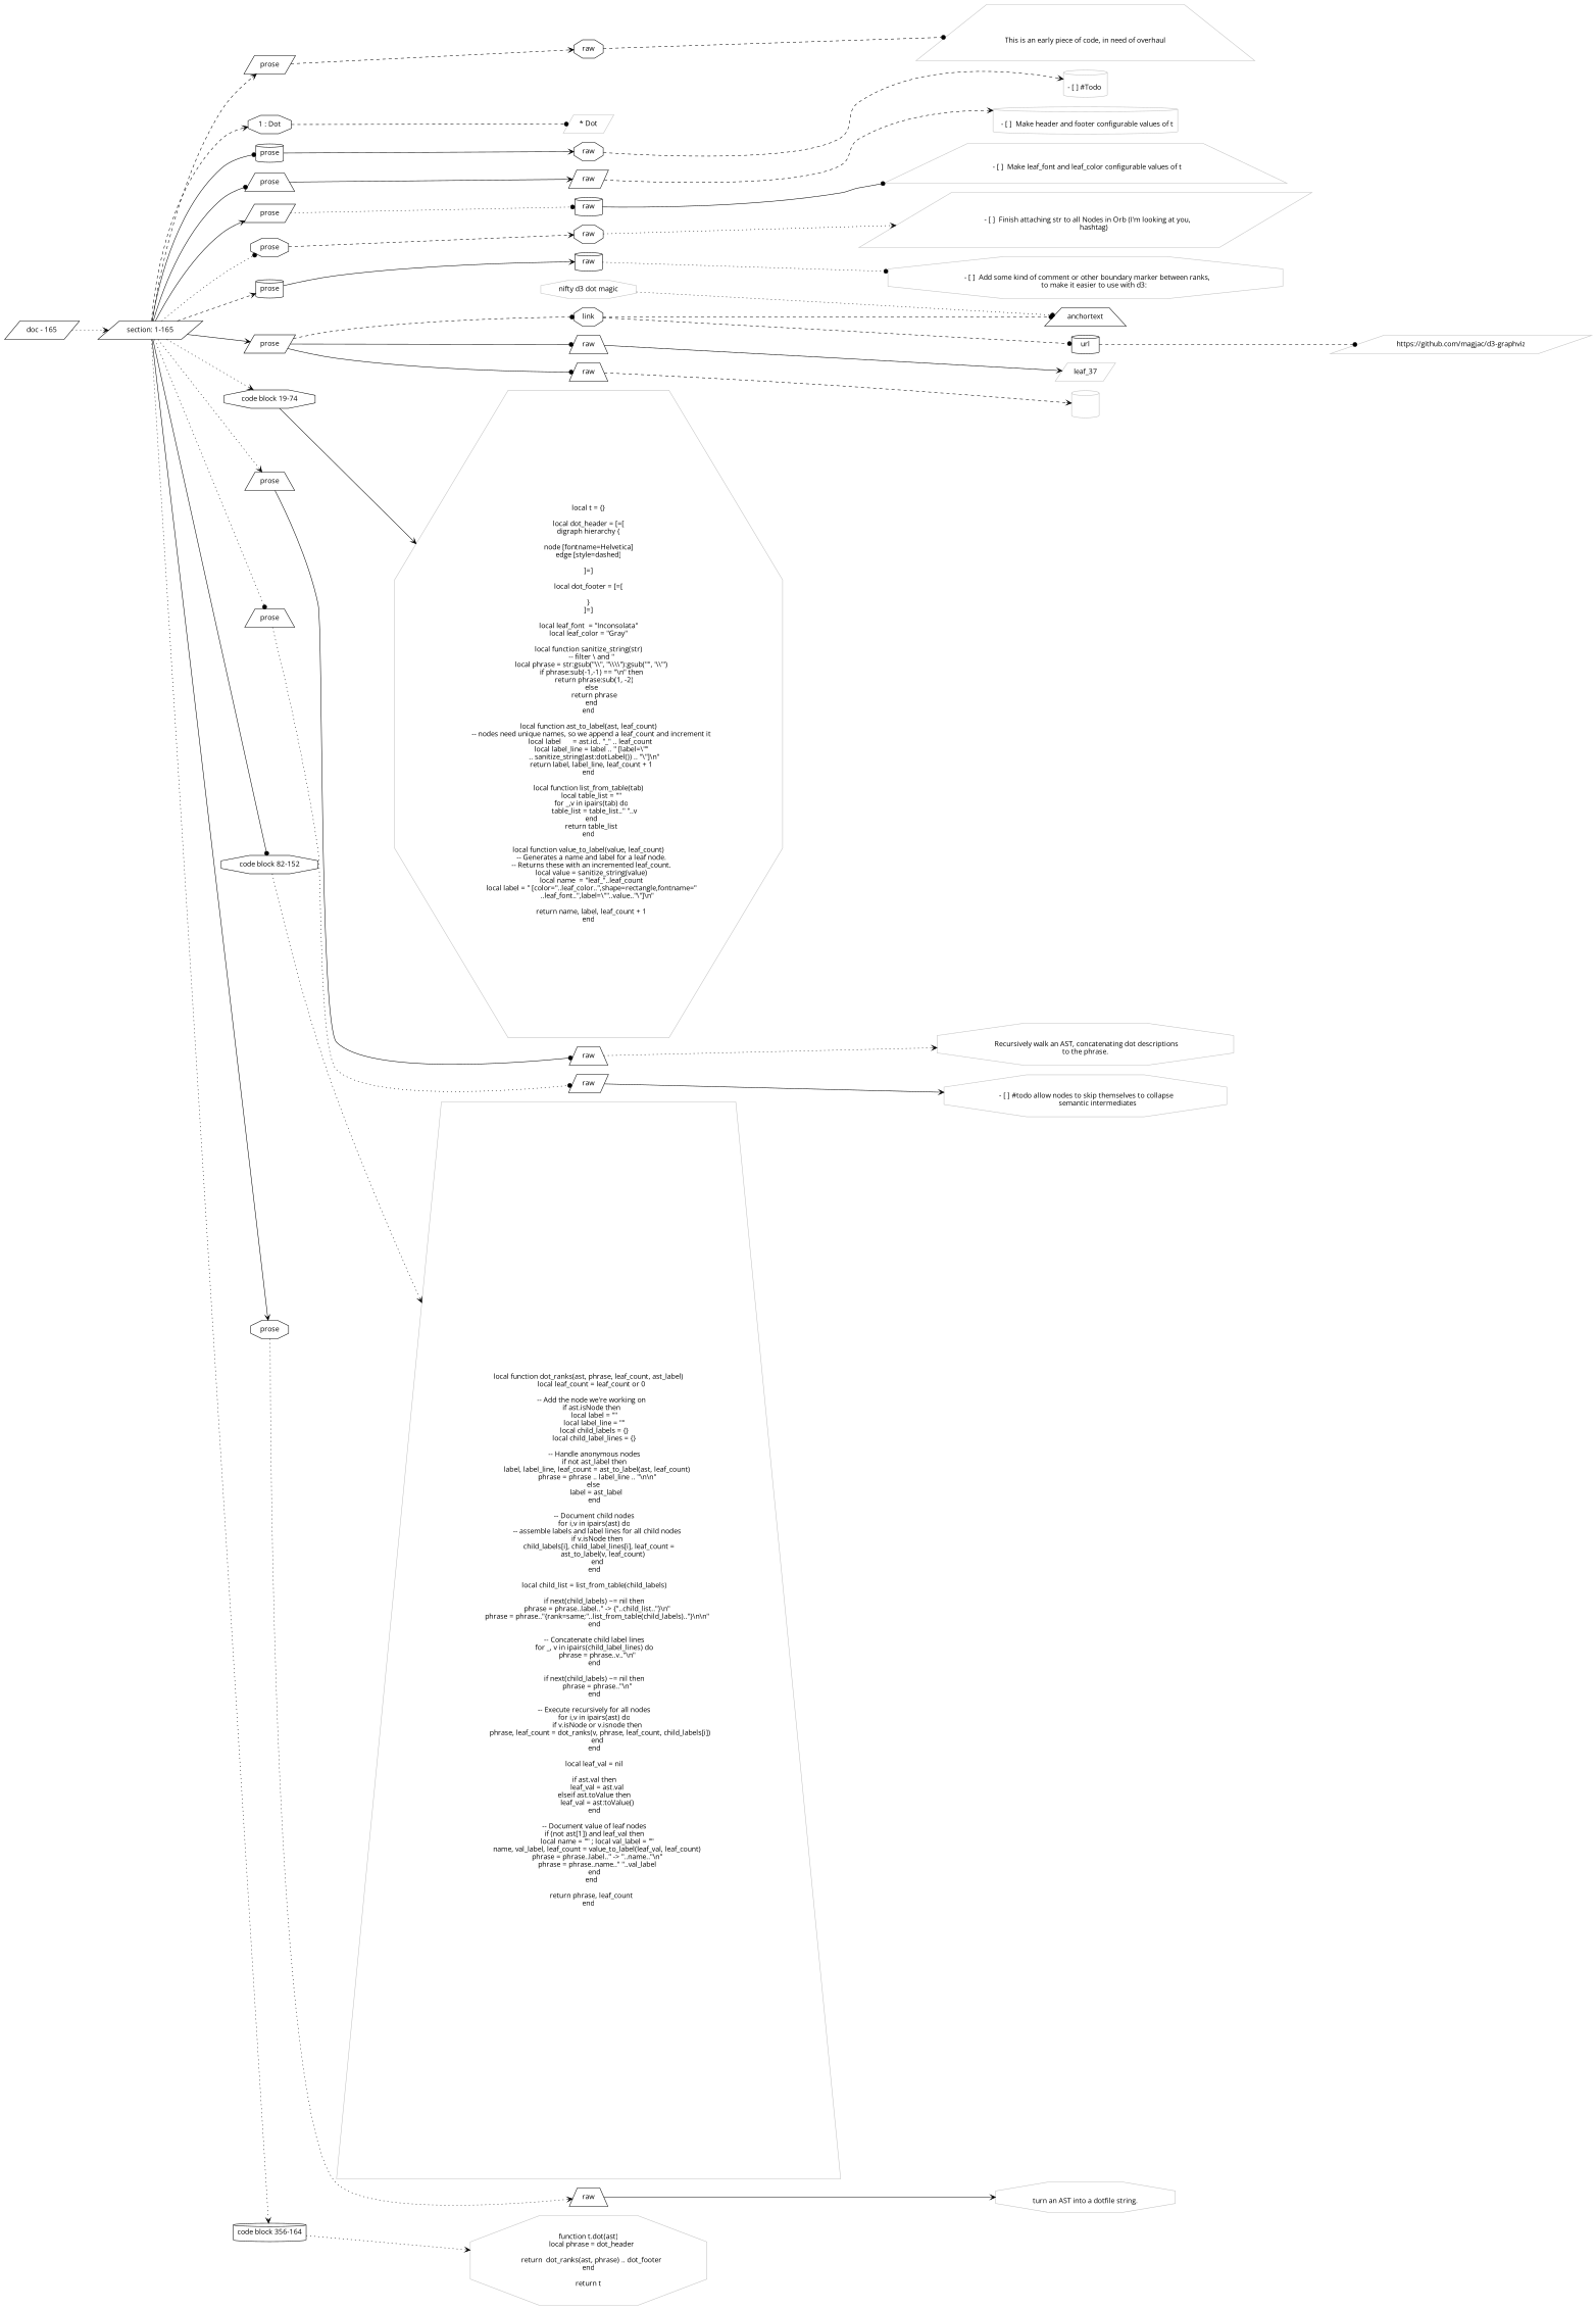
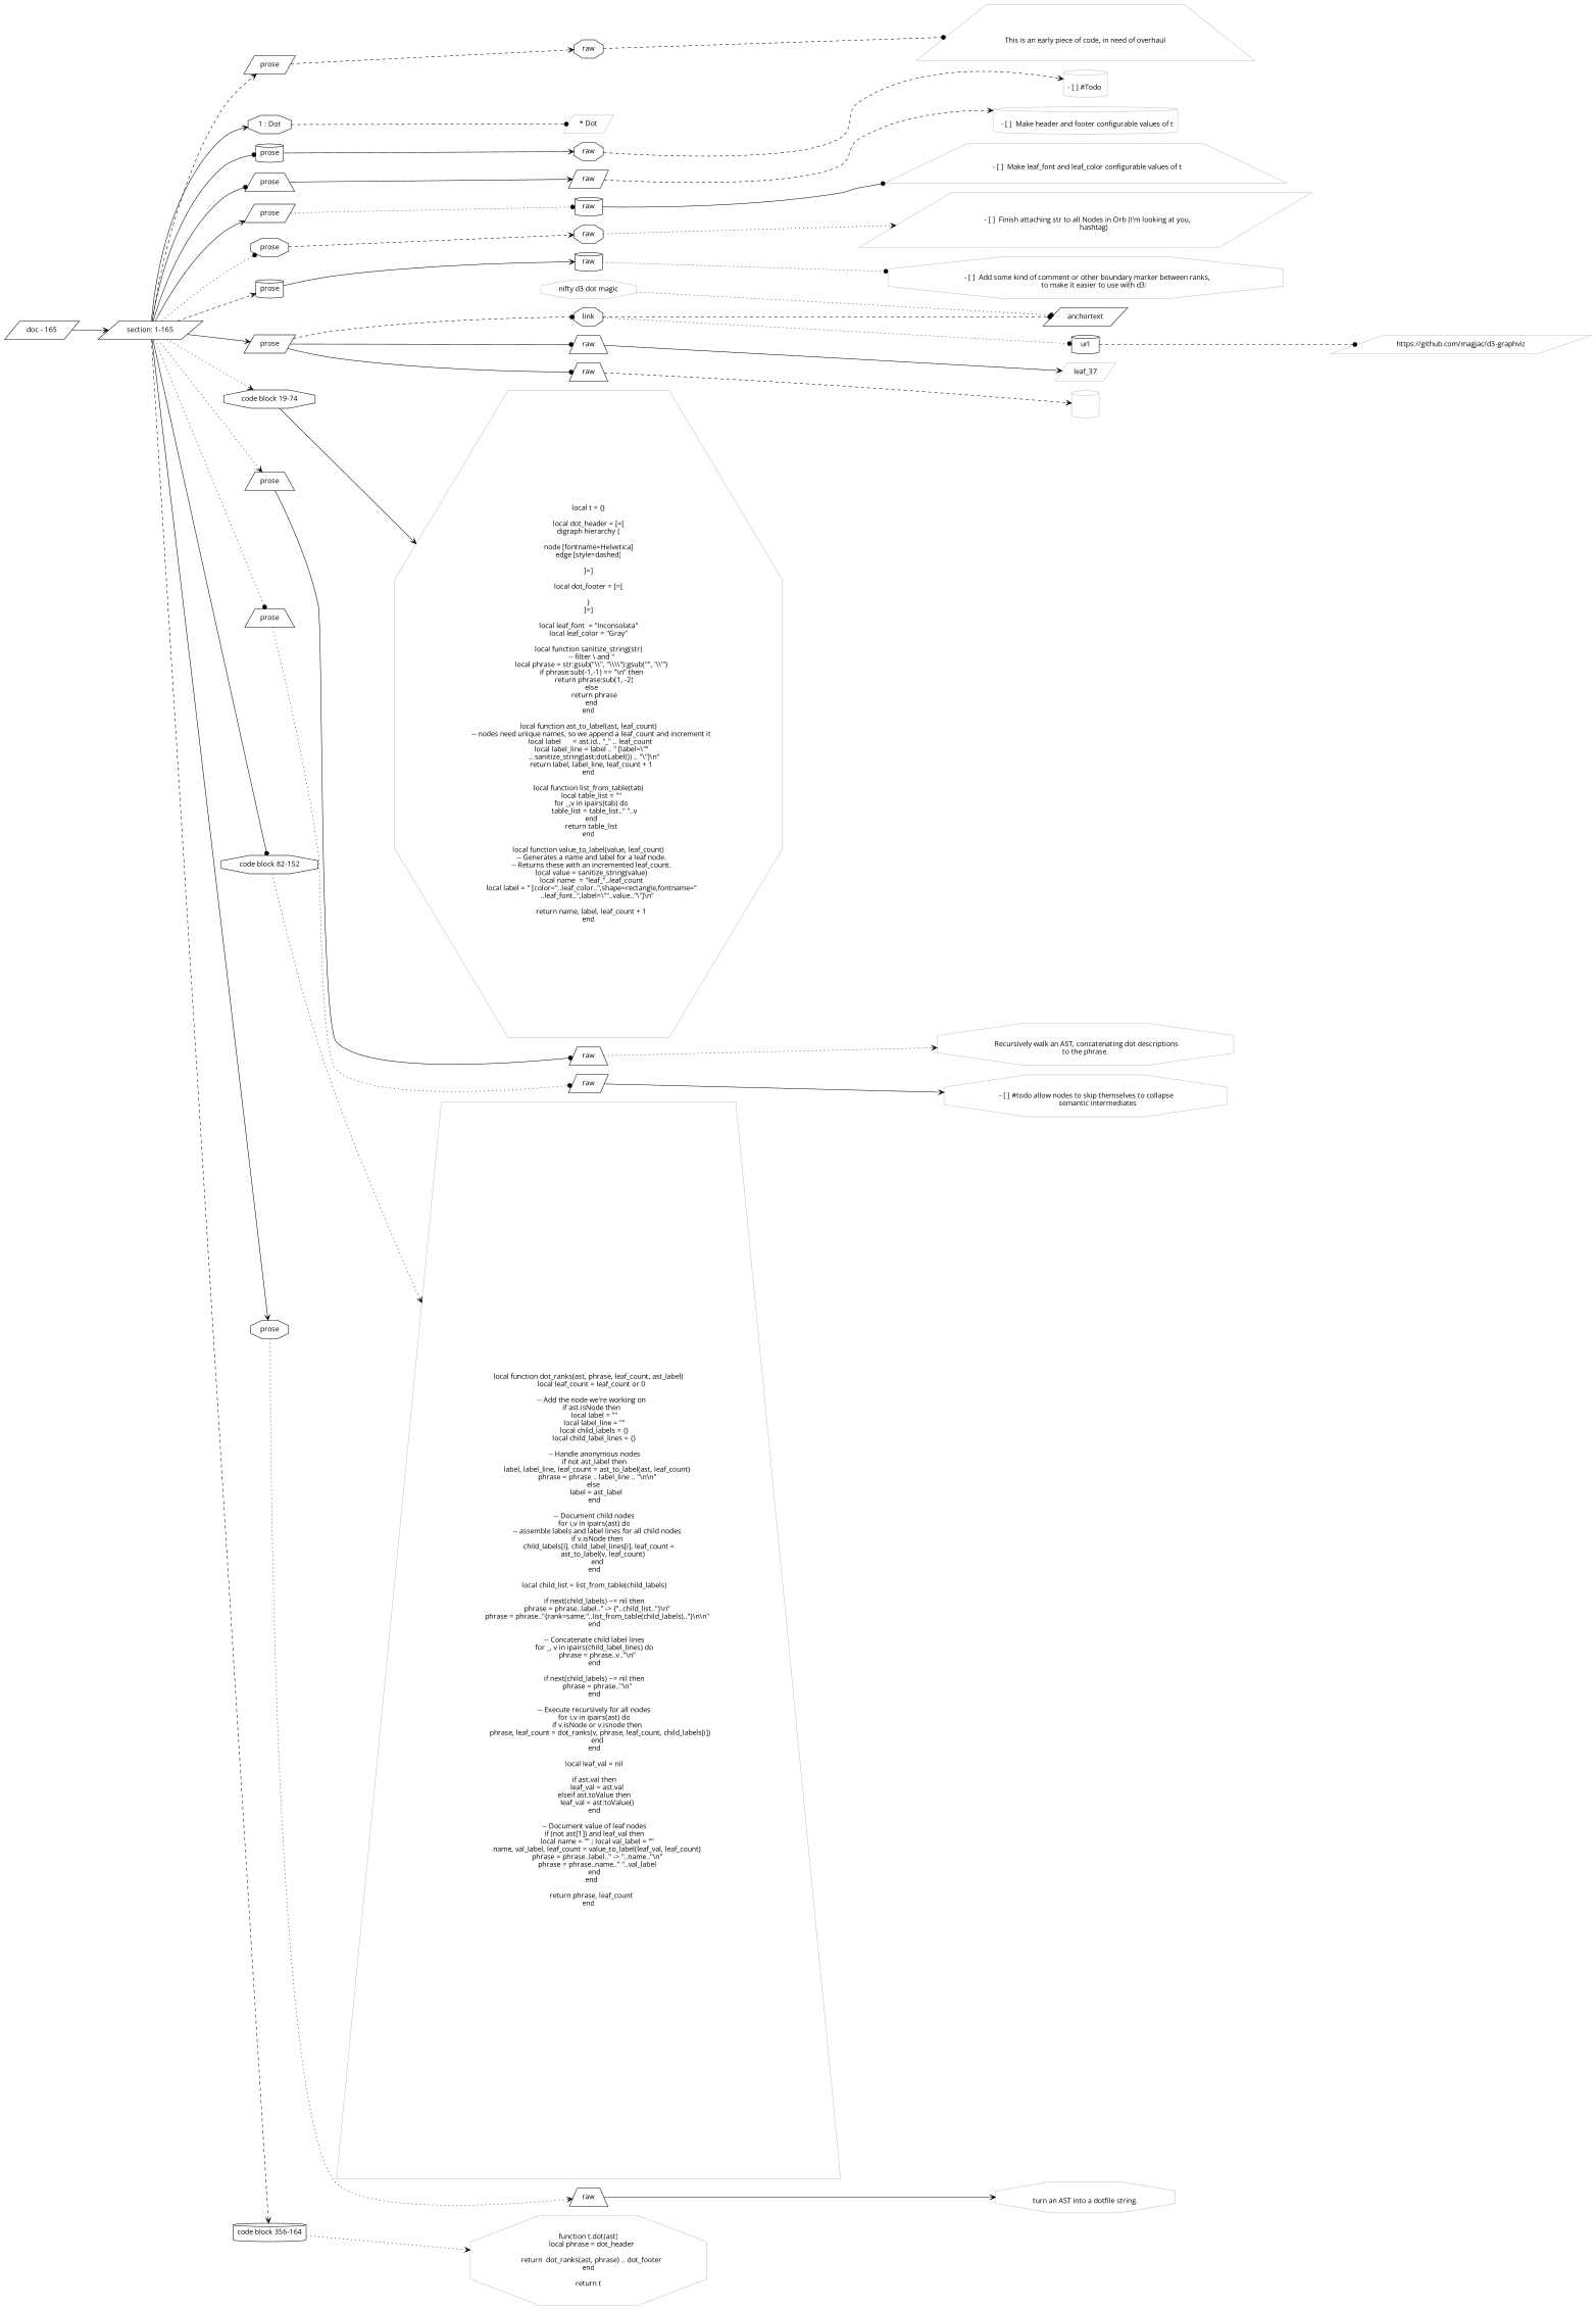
  digraph {
    fontname="Open Sans"
    rankdir=LR
    node [fontname="Open Sans" shape=octagon]
    edge [arrowhead=vee fontname="Open Sans" style=solid]
    n1 [label="section: 1-165" shape=parallelogram]
    n2 [label="1 : Dot"]
    n3 [label=prose shape=parallelogram]
    n4 [label=prose shape=cylinder]
    n5 [label=prose shape=trapezium]
    n6 [label=prose shape=parallelogram]
    n7 [label=prose]
    n8 [label=prose shape=cylinder]
    n9 [label=prose shape=parallelogram]
    n10 [label="code block 19-74"]
    n11 [label=prose shape=trapezium]
    n12 [label=prose shape=trapezium]
    n13 [label="code block 82-152"]
    n14 [label=prose]
    n15 [label="code block 356-164" shape=cylinder]
    n16 [label=raw]
    n17 [label=raw]
    n18 [label=raw shape=parallelogram]
    n19 [label=raw shape=cylinder]
    n20 [label=raw]
    n21 [label=raw shape=cylinder]
    n22 [label=raw shape=trapezium]
    n23 [label=link]
    n24 [label=raw shape=trapezium]
-   n25 [label=anchortext shape=trapezium]
+   n25 [label=anchortext shape=parallelogram]
    n26 [label=url shape=cylinder]
    n27 [label=raw shape=trapezium]
    n28 [label=raw shape=parallelogram]
    n29 [label=raw shape=trapezium]
    n30 [color=Gray label="* Dot" shape=parallelogram]
    n31 [color=Gray label="local t = {}\n\nlocal dot_header = [=[\ndigraph hierarchy {\n\nnode [fontname=Helvetica]\nedge [style=dashed]\n\n]=]\n\nlocal dot_footer = [=[\n\n}\n]=]\n\nlocal leaf_font  = \"Inconsolata\"\nlocal leaf_color = \"Gray\"\n\nlocal function sanitize_string(str)\n   -- filter \\ and \"\n   local phrase = str:gsub(\"\\\\\", \"\\\\\\\\\"):gsub('\"', '\\\\\"')\n   if phrase:sub(-1,-1) == \"\\n\" then\n      return phrase:sub(1, -2)\n   else\n      return phrase\n   end\nend\n\nlocal function ast_to_label(ast, leaf_count)\n   -- nodes need unique names, so we append a leaf_count and increment it\n   local label      = ast.id.. \"_\" .. leaf_count \n   local label_line = label .. \" [label=\\\"\"\n      .. sanitize_string(ast:dotLabel()) .. \"\\\"]\\n\"\n   return label, label_line, leaf_count + 1\nend\n\nlocal function list_from_table(tab)\n   local table_list = \"\"\n   for _,v in ipairs(tab) do\n      table_list = table_list..\" \"..v\n   end\n   return table_list\nend\n\nlocal function value_to_label(value, leaf_count)\n   -- Generates a name and label for a leaf node.\n   -- Returns these with an incremented leaf_count.\n   local value = sanitize_string(value)\n   local name  = \"leaf_\"..leaf_count\n   local label = \" [color=\"..leaf_color..\",shape=rectangle,fontname=\"\n         ..leaf_font..\",label=\\\"\"..value..\"\\\"]\\n\"\n\n   return name, label, leaf_count + 1\nend"]
    n32 [color=Gray label="local function dot_ranks(ast, phrase, leaf_count, ast_label)\n   local leaf_count = leaf_count or 0\n\n   -- Add the node we're working on\n   if ast.isNode then\n      local label = \"\"\n      local label_line = \"\"\n      local child_labels = {}\n      local child_label_lines = {}\n\n      -- Handle anonymous nodes\n      if not ast_label then\n         label, label_line, leaf_count = ast_to_label(ast, leaf_count)\n         phrase = phrase .. label_line .. \"\\n\\n\"\n      else \n         label = ast_label \n      end\n\n      -- Document child nodes\n      for i,v in ipairs(ast) do\n         -- assemble labels and label lines for all child nodes\n         if v.isNode then\n            child_labels[i], child_label_lines[i], leaf_count = \n               ast_to_label(v, leaf_count)\n         end\n      end\n\n      local child_list = list_from_table(child_labels)\n\n      if next(child_labels) ~= nil then\n         phrase = phrase..label..\" -> {\"..child_list..\"}\\n\"\n         phrase = phrase..\"{rank=same;\"..list_from_table(child_labels)..\"}\\n\\n\"\n      end\n\n      -- Concatenate child label lines\n      for _, v in ipairs(child_label_lines) do\n         phrase = phrase..v..\"\\n\"\n      end\n\n      if next(child_labels) ~= nil then\n         phrase = phrase..\"\\n\"\n      end\n\n      -- Execute recursively for all nodes\n      for i,v in ipairs(ast) do\n         if v.isNode or v.isnode then\n            phrase, leaf_count = dot_ranks(v, phrase, leaf_count, child_labels[i])\n         end\n      end\n\n      local leaf_val = nil\n\n      if ast.val then\n         leaf_val = ast.val\n      elseif ast.toValue then\n         leaf_val = ast:toValue()\n      end\n\n      -- Document value of leaf nodes\n      if (not ast[1]) and leaf_val then\n         local name = \"\" ; local val_label = \"\"\n         name, val_label, leaf_count = value_to_label(leaf_val, leaf_count)\n         phrase = phrase..label..\" -> \"..name..\"\\n\"\n         phrase = phrase..name..\" \"..val_label\n      end\n   end\n\n   return phrase, leaf_count\nend" shape=trapezium]
    n33 [color=Gray label="function t.dot(ast)\n   local phrase = dot_header\n\n   return  dot_ranks(ast, phrase) .. dot_footer\nend\n\nreturn t"]
    n34 [color=Gray label="\n\nThis is an early piece of code, in need of overhaul\n" shape=trapezium]
    n35 [color=Gray label="\n- [ ] #Todo \n" shape=cylinder]
    n36 [color=Gray label="\n  - [ ]  Make header and footer configurable values of t\n" shape=cylinder]
    n37 [color=Gray label="\n  - [ ]  Make leaf_font and leaf_color configurable values of t\n" shape=trapezium]
    n38 [color=Gray label="\n  - [ ]  Finish attaching str to all Nodes in Orb (I'm looking at you,\n         hashtag)\n" shape=parallelogram]
    n39 [color=Gray label="\n  - [ ]  Add some kind of comment or other boundary marker between ranks,\n         to make it easier to use with d3:\n"]
    n40 [color=Gray label="\n         " shape=cylinder]
    leaf_37 [color=Gray shape=parallelogram]
    n42 [color=Gray label="https://github.com/magjac/d3-graphviz" shape=parallelogram]
    n43 [color=Gray label="\n Recursively walk an AST, concatenating dot descriptions\n to the phrase. \n"]
    n44 [color=Gray label="\n - [ ] #todo allow nodes to skip themselves to collapse\n             semantic intermediates\n"]
    n45 [color=Gray label="\n turn an AST into a dotfile string. \n"]
    n46 [label="doc - 165" shape=parallelogram]
    n47 [color=Gray label="nifty d3 dot magic"]
    subgraph sub_1 {
      rank=same
      n1
    }
    subgraph sub_2 {
      rank=same
      n2
      n3
      n4
      n5
      n6
      n7
      n8
      n9
      n10
      n11
      n12
      n13
      n14
      n15
    }
    subgraph sub_3 {
      rank=same
      n16
    }
    subgraph sub_4 {
      rank=same
      n17
    }
    subgraph sub_5 {
      rank=same
      n18
    }
    subgraph sub_6 {
      rank=same
      n19
    }
    subgraph sub_7 {
      rank=same
      n20
    }
    subgraph sub_8 {
      rank=same
      n21
    }
    subgraph sub_9 {
      rank=same
      n22
      n23
      n24
    }
    subgraph sub_10 {
      rank=same
      n25
      n26
    }
    subgraph sub_11 {
      rank=same
      n27
    }
    subgraph sub_12 {
      rank=same
      n28
    }
    subgraph sub_13 {
      rank=same
      n29
    }
-   n1 -> n2 [style=dashed]
+   n1 -> n2
    n1 -> n3 [style=dashed]
    n1 -> n4 [arrowhead=dot]
    n1 -> n5 [arrowhead=dot]
    n1 -> n6
    n1 -> n7 [arrowhead=dot style=dotted]
    n1 -> n8 [style=dashed]
    n1 -> n9
    n1 -> n10 [style=dotted]
    n1 -> n11 [style=dotted]
    n1 -> n12 [arrowhead=dot style=dotted]
    n1 -> n13 [arrowhead=dot]
    n1 -> n14
-   n1 -> n15 [style=dotted]
+   n1 -> n15 [style=dashed]
    n2 -> n30 [arrowhead=dot style=dashed]
    n3 -> n16 [style=dashed]
    n4 -> n17
    n5 -> n18
    n6 -> n19 [arrowhead=dot style=dotted]
    n7 -> n20 [style=dashed]
    n8 -> n21
    n9 -> n22 [arrowhead=dot]
    n9 -> n23 [arrowhead=dot style=dashed]
    n9 -> n24 [arrowhead=dot]
    n10 -> n31
    n11 -> n27 [arrowhead=dot]
    n12 -> n28 [arrowhead=dot style=dotted]
    n13 -> n32 [style=dotted]
    n14 -> n29 [style=dotted]
    n15 -> n33 [style=dotted]
    n16 -> n34 [arrowhead=dot style=dashed]
    n17 -> n35 [style=dashed]
    n18 -> n36 [style=dashed]
    n19 -> n37 [arrowhead=dot]
    n20 -> n38 [style=dotted]
    n21 -> n39 [arrowhead=dot style=dotted]
    n22 -> n40 [style=dashed]
    n23 -> n25 [arrowhead=dot style=dashed]
-   n23 -> n26 [arrowhead=dot style=dashed]
+   n23 -> n26 [arrowhead=dot style=dotted]
    n24 -> leaf_37
    n26 -> n42 [arrowhead=dot style=dashed]
    n27 -> n43 [style=dotted]
    n28 -> n44
    n29 -> n45
-   n46 -> n1 [style=dotted]
+   n46 -> n1
    n47 -> n25 [arrowhead=dot style=dotted]
  }
